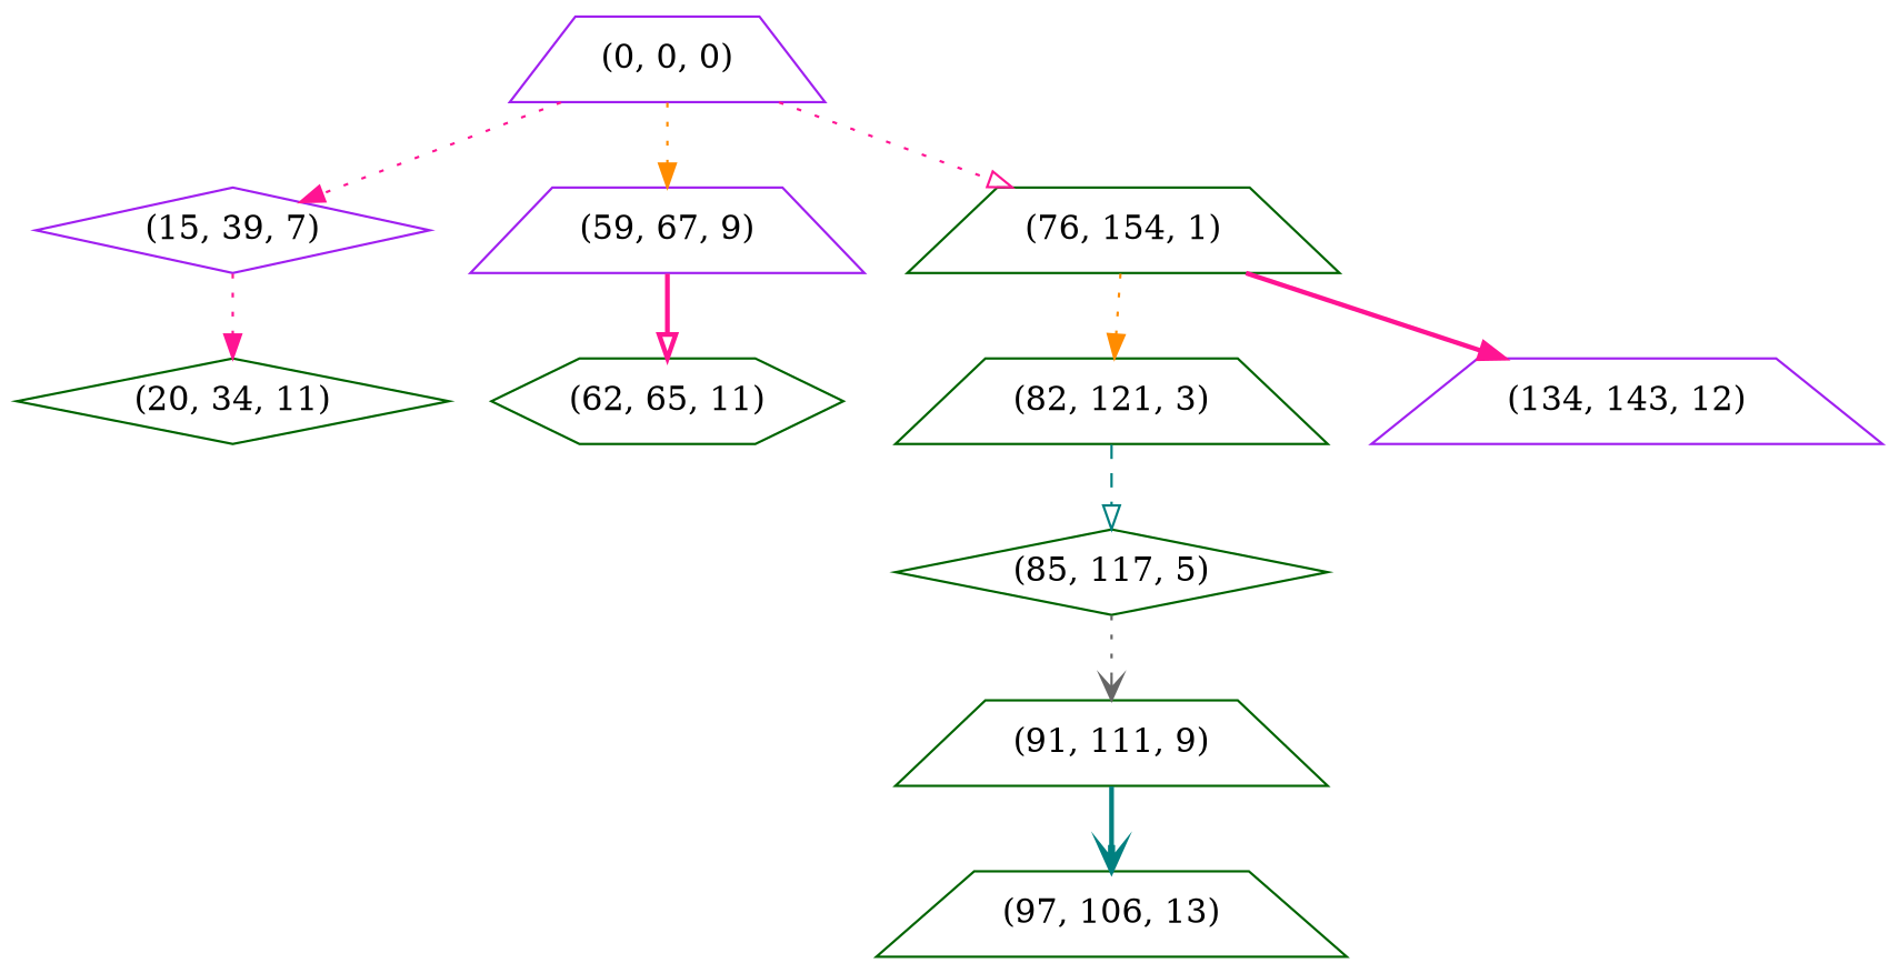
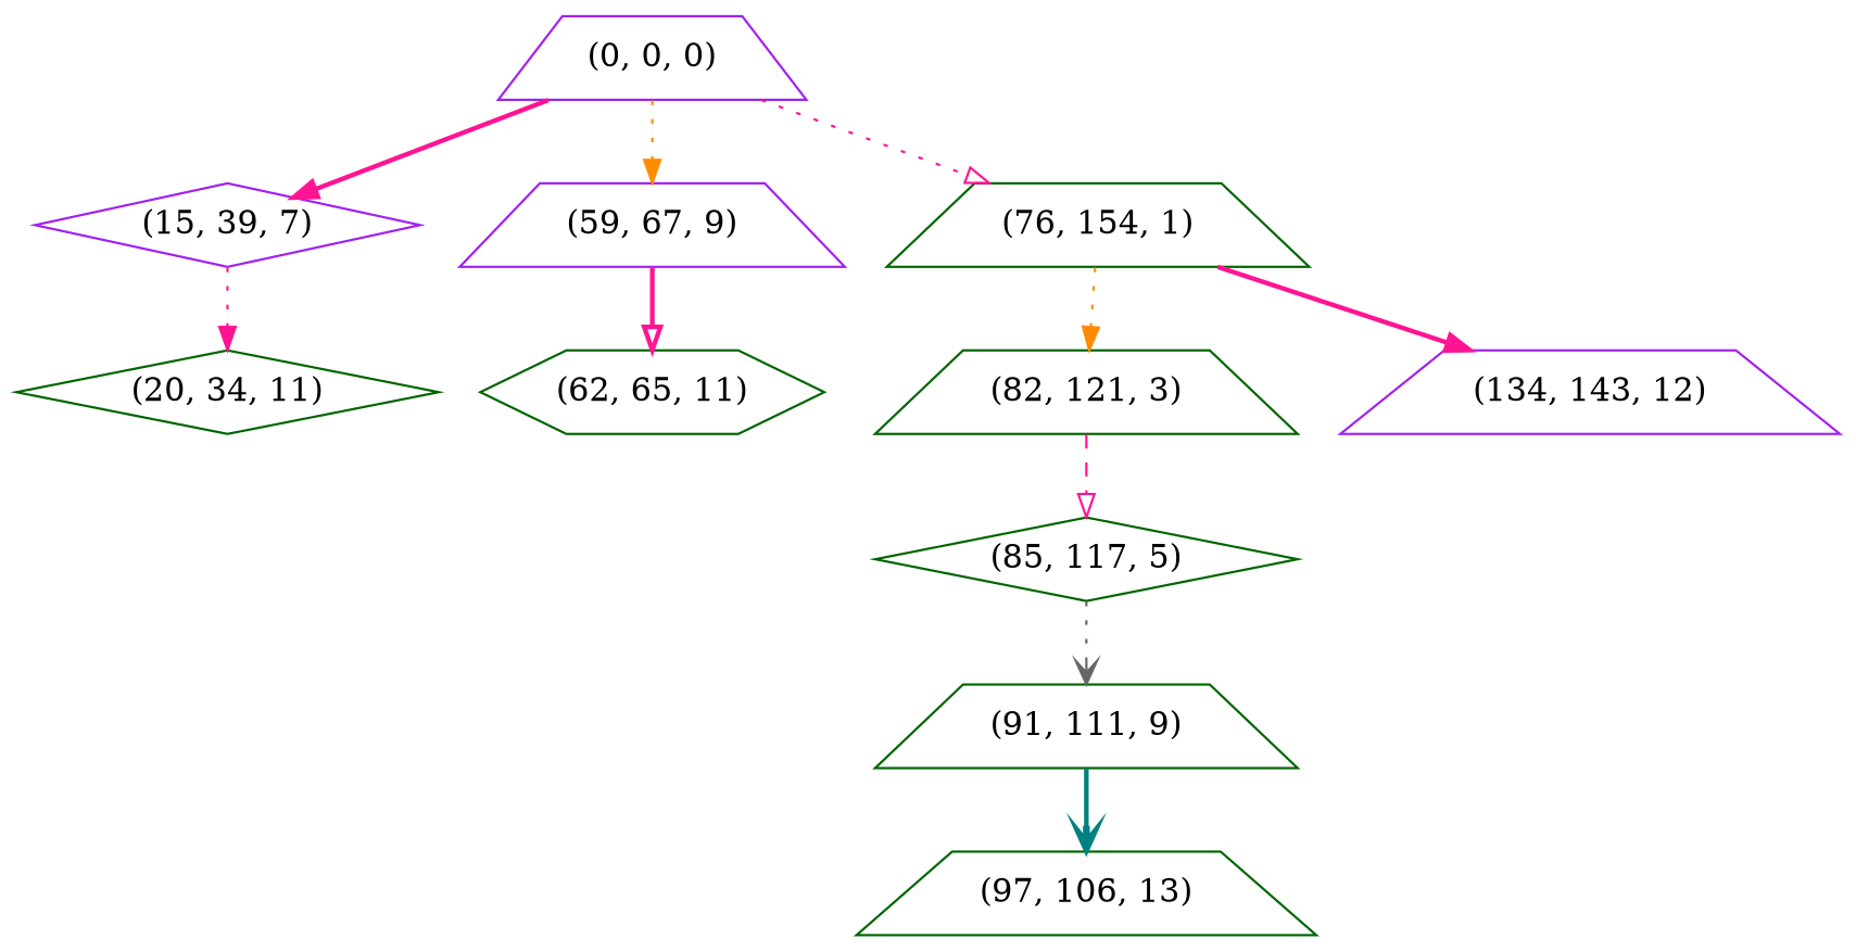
  digraph {
    node [color=darkgreen shape=trapezium]
    edge [arrowhead=normal color=deeppink style=dotted]
    "(0, 0, 0)" [color=purple]
    "(15, 39, 7)" [color=purple shape=diamond]
    "(59, 67, 9)" [color=purple]
    "(76, 154, 1)"
    "(20, 34, 11)" [shape=diamond]
    "(62, 65, 11)" [shape=hexagon]
    "(82, 121, 3)"
    "(134, 143, 12)" [color=purple]
    "(85, 117, 5)" [shape=diamond]
    "(91, 111, 9)"
    "(97, 106, 13)"
-   "(0, 0, 0)" -> "(15, 39, 7)"
+   "(0, 0, 0)" -> "(15, 39, 7)" [style=bold]
    "(0, 0, 0)" -> "(59, 67, 9)" [color=darkorange]
    "(0, 0, 0)" -> "(76, 154, 1)" [arrowhead=onormal]
    "(15, 39, 7)" -> "(20, 34, 11)"
    "(59, 67, 9)" -> "(62, 65, 11)" [arrowhead=onormal style=bold]
    "(76, 154, 1)" -> "(82, 121, 3)" [color=darkorange]
    "(76, 154, 1)" -> "(134, 143, 12)" [style=bold]
-   "(82, 121, 3)" -> "(85, 117, 5)" [arrowhead=onormal color=teal style=dashed]
+   "(82, 121, 3)" -> "(85, 117, 5)" [arrowhead=onormal style=dashed]
    "(85, 117, 5)" -> "(91, 111, 9)" [arrowhead=vee color=gray40]
    "(91, 111, 9)" -> "(97, 106, 13)" [arrowhead=vee color=teal style=bold]
  }
